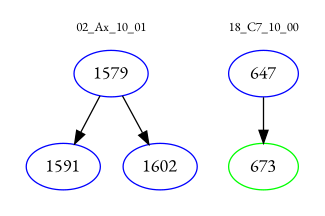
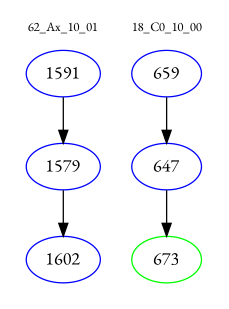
  digraph {
    fontname="EB Garamond"
    node [color=blue fontname="EB Garamond"]
    edge [color=black fontname="EB Garamond"]
    n1 [label=1591]
    n2 [label=1579]
    n3 [label=1602]
+   n4 [label=659]
    n5 [label=647]
    n6 [color=green label=673]
    subgraph cluster_1 {
      color=white
      fontsize=10
-     label="02_Ax_10_01"
+     label="62_Ax_10_01"
      n1
      n2
      n3
    }
    subgraph cluster_2 {
      color=white
      fontsize=10
-     label="18_C7_10_00"
+     label="18_C0_10_00"
+     n4
      n5
      n6
    }
-   n2 -> n1
+   n1 -> n2
    n2 -> n3
+   n4 -> n5
    n5 -> n6
  }
